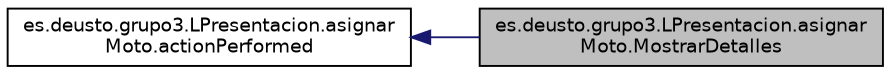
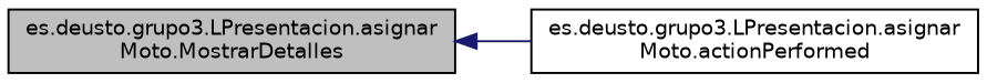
  digraph {
    rankdir=LR
    node [color=black fontname=Helvetica fontsize=10 shape=record style=filled]
    n1 [fillcolor=grey75 fontcolor=black height=0.2 label="es.deusto.grupo3.LPresentacion.asignar\lMoto.MostrarDetalles" width=0.4]
    n2 [fillcolor=white height=0.2 label="es.deusto.grupo3.LPresentacion.asignar\lMoto.actionPerformed" width=0.4]
-   n2 -> n1 [color=midnightblue dir=back fontname=Helvetica fontsize=10 labelfontname=Helvetica labelfontsize=10 style=solid]
+   n1 -> n2 [color=midnightblue dir=back fontname=Helvetica fontsize=10 labelfontname=Helvetica labelfontsize=10 style=solid]
  }
